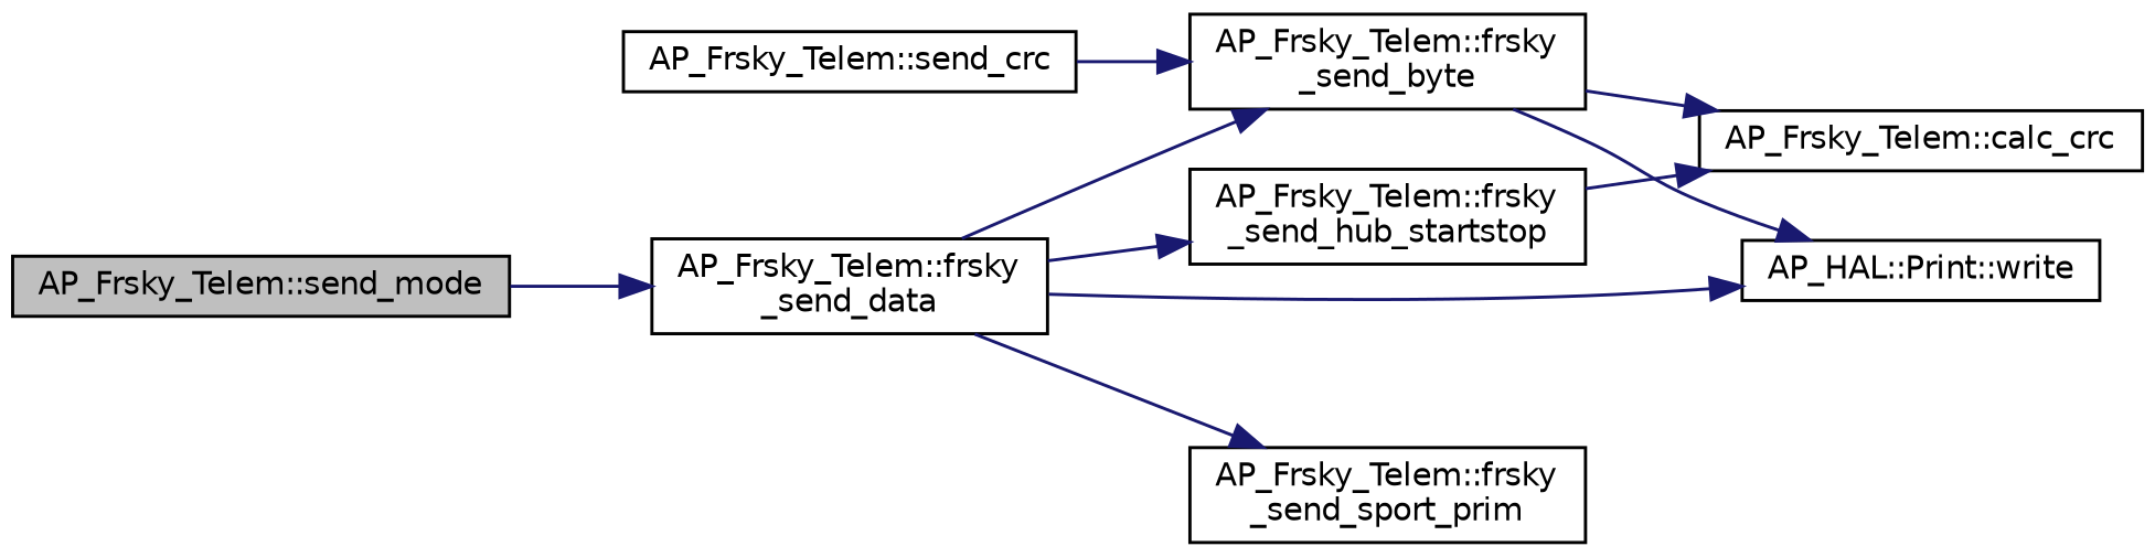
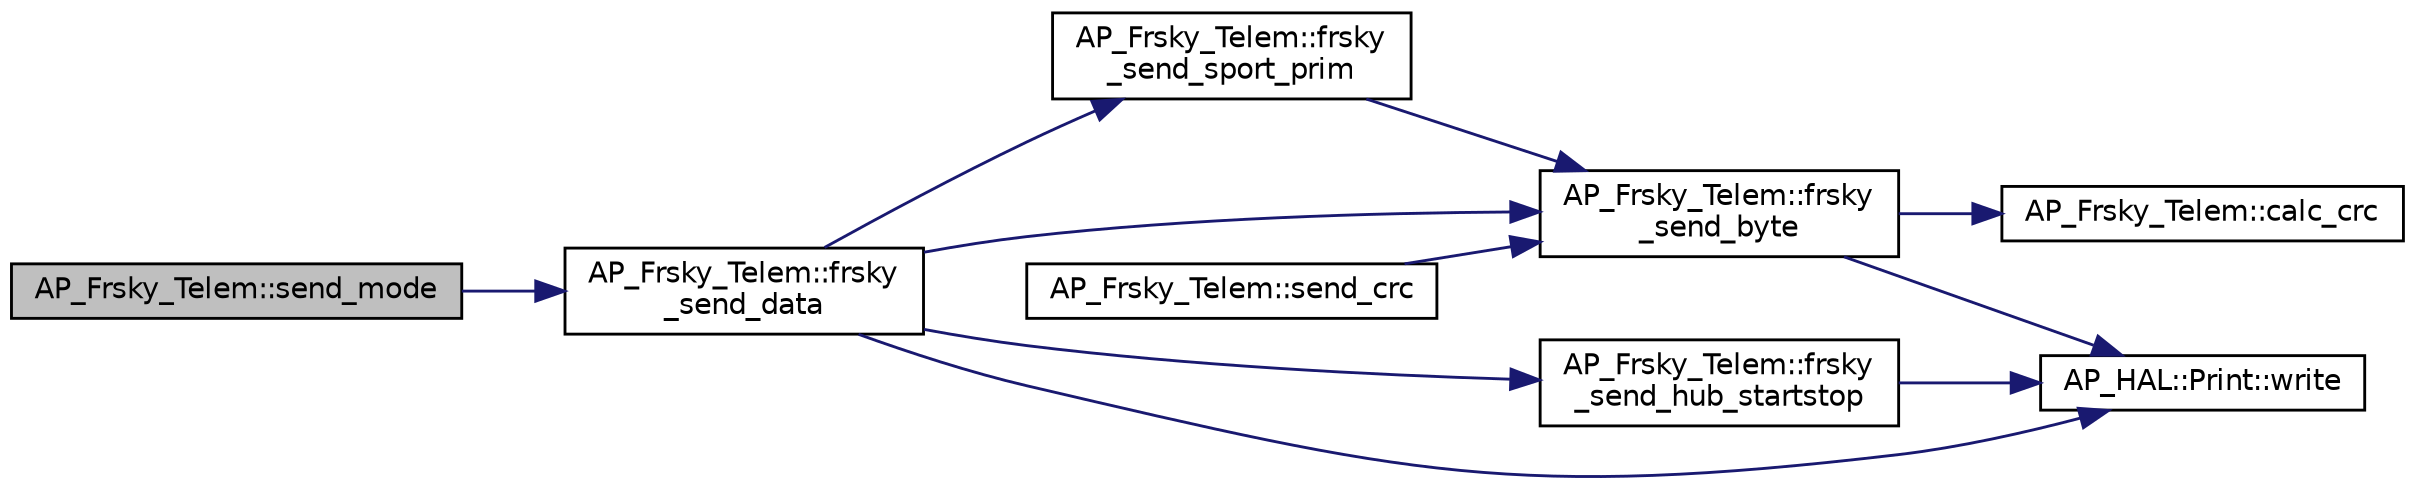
  digraph {
    rankdir=LR
    node [color=black fillcolor=white fontname=Helvetica fontsize=10 shape=record style=filled]
    edge [color=midnightblue fontname=Helvetica fontsize=10 labelfontname=Helvetica labelfontsize=10 style=solid]
    n1 [fillcolor=grey75 fontcolor=black height=0.2 label="AP_Frsky_Telem::send_mode" width=0.4]
    n2 [height=0.2 label="AP_Frsky_Telem::frsky\l_send_data" width=0.4]
    n3 [height=0.2 label="AP_Frsky_Telem::frsky\l_send_sport_prim" width=0.4]
    n4 [height=0.2 label="AP_Frsky_Telem::frsky\l_send_byte" width=0.4]
    n5 [height=0.2 label="AP_Frsky_Telem::frsky\l_send_hub_startstop" width=0.4]
    n6 [height=0.2 label="AP_HAL::Print::write" width=0.4]
    n7 [height=0.2 label="AP_Frsky_Telem::calc_crc" width=0.4]
    n8 [height=0.2 label="AP_Frsky_Telem::send_crc" width=0.4]
    n1 -> n2
    n2 -> n3
    n2 -> n4
    n2 -> n5
    n2 -> n6
+   n3 -> n4
    n4 -> n6
    n4 -> n7
-   n5 -> n7
+   n5 -> n6
    n8 -> n4
  }
